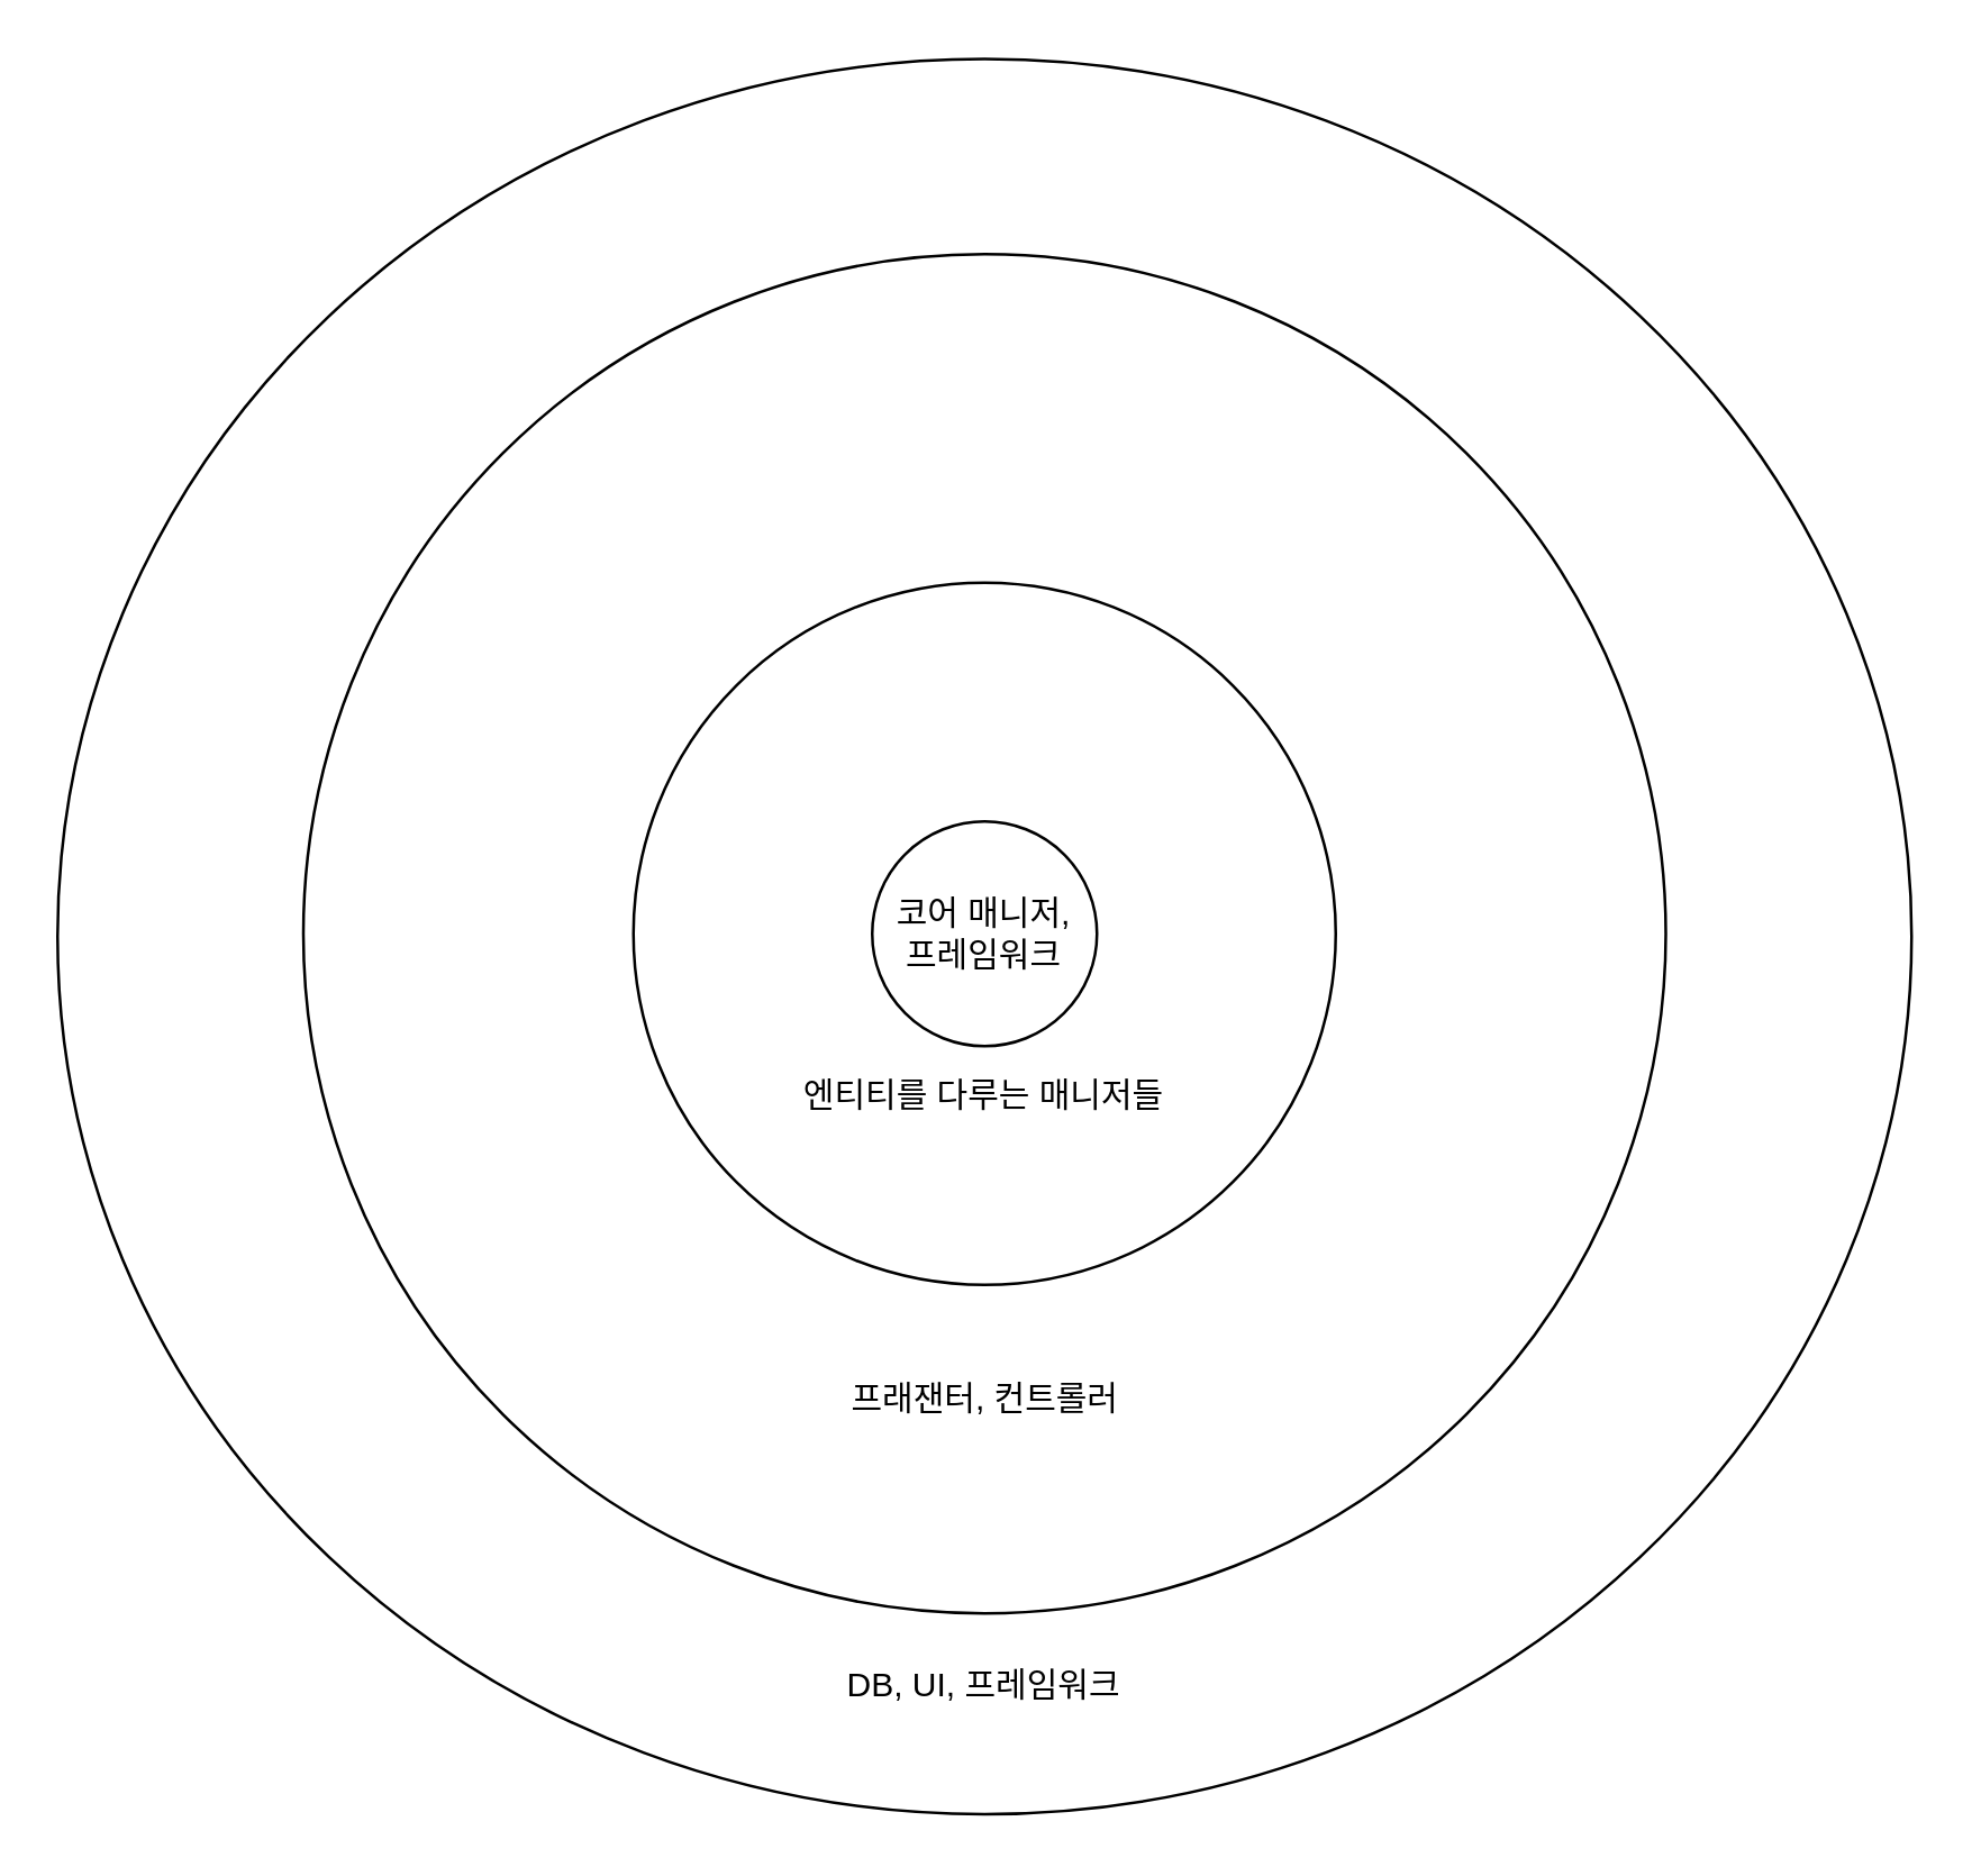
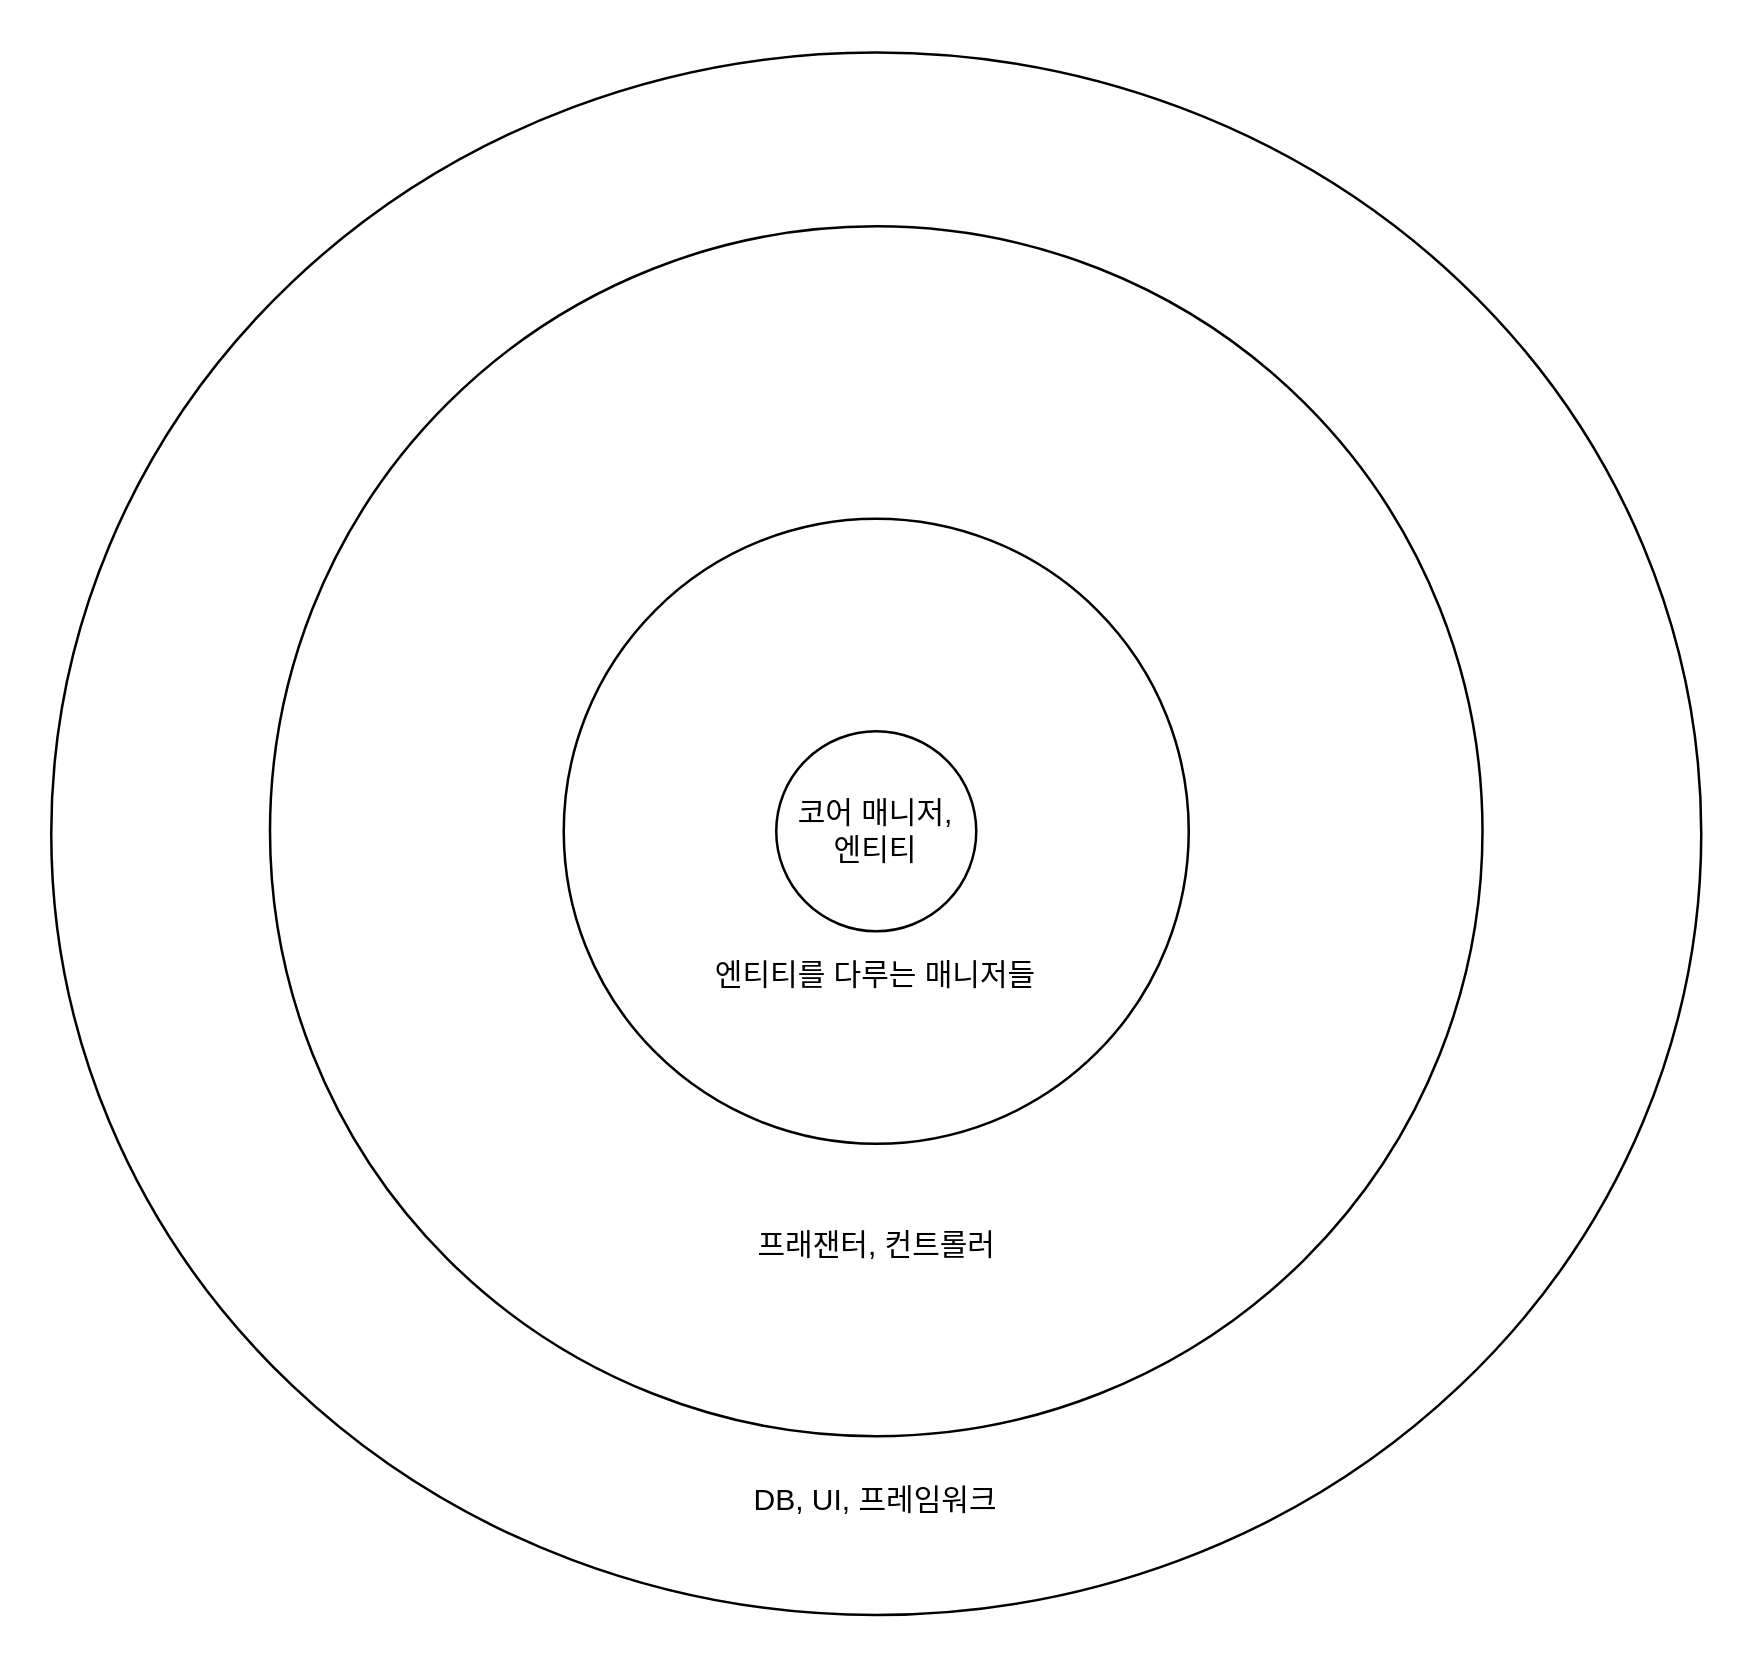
  <mxCell id="0" />
  <mxCell id="1" parent="0" />
  <mxCell id="2" value="&lt;br&gt;&lt;br&gt;&lt;br&gt;&lt;br&gt;&lt;br&gt;&lt;br&gt;&lt;br&gt;&lt;br&gt;&lt;br&gt;&lt;br&gt;&lt;br&gt;&lt;br&gt;&lt;br&gt;&lt;br&gt;&lt;br&gt;&lt;br&gt;&lt;br&gt;&lt;br&gt;&lt;br&gt;&lt;br&gt;&lt;br&gt;&lt;br&gt;&lt;br&gt;&lt;br&gt;&lt;br&gt;&lt;br&gt;&lt;br&gt;&lt;br&gt;&lt;br&gt;&lt;br&gt;&lt;br&gt;&lt;br&gt;&lt;br&gt;&lt;br&gt;&lt;br&gt;&lt;br&gt;&lt;br&gt;DB, UI, 프레임워크" style="ellipse;whiteSpace=wrap;html=1;" vertex="1" parent="1"><mxGeometry x="20" y="20.5" width="660" height="625" as="geometry" /></mxCell>
  <mxCell id="3" value="&lt;br&gt;&lt;br&gt;&lt;br&gt;&lt;br&gt;&lt;br&gt;&lt;br&gt;&lt;br&gt;&lt;br&gt;&lt;br&gt;&lt;br&gt;&lt;br&gt;&lt;br&gt;&lt;br&gt;&lt;br&gt;&lt;br&gt;&lt;br&gt;&lt;br&gt;&lt;br&gt;&lt;br&gt;&lt;br&gt;&lt;br&gt;&lt;br&gt;&lt;br&gt;&lt;br&gt;프래잰터, 컨트롤러&lt;br&gt;&lt;br&gt;" style="ellipse;whiteSpace=wrap;html=1;" vertex="1" parent="1"><mxGeometry x="107.5" y="90" width="485" height="484" as="geometry" /></mxCell>
  <mxCell id="4" value="&amp;nbsp; &amp;nbsp;&amp;nbsp;&lt;br&gt;&lt;br&gt;&lt;br&gt;&lt;br&gt;&lt;br&gt;&lt;br&gt;&lt;br&gt;&lt;br&gt;엔티티를 다루는 매니저들" style="ellipse;whiteSpace=wrap;html=1;aspect=fixed;" vertex="1" parent="1"><mxGeometry x="225" y="207" width="250" height="250" as="geometry" /></mxCell>
- <mxCell id="5" value="코어 매니저,&lt;br&gt;프레임워크" style="ellipse;whiteSpace=wrap;html=1;" vertex="1" parent="1"><mxGeometry x="310" y="292" width="80" height="80" as="geometry" /></mxCell>
+ <mxCell id="5" value="코어 매니저,&lt;br&gt;엔티티" style="ellipse;whiteSpace=wrap;html=1;" vertex="1" parent="1"><mxGeometry x="310" y="292" width="80" height="80" as="geometry" /></mxCell>
